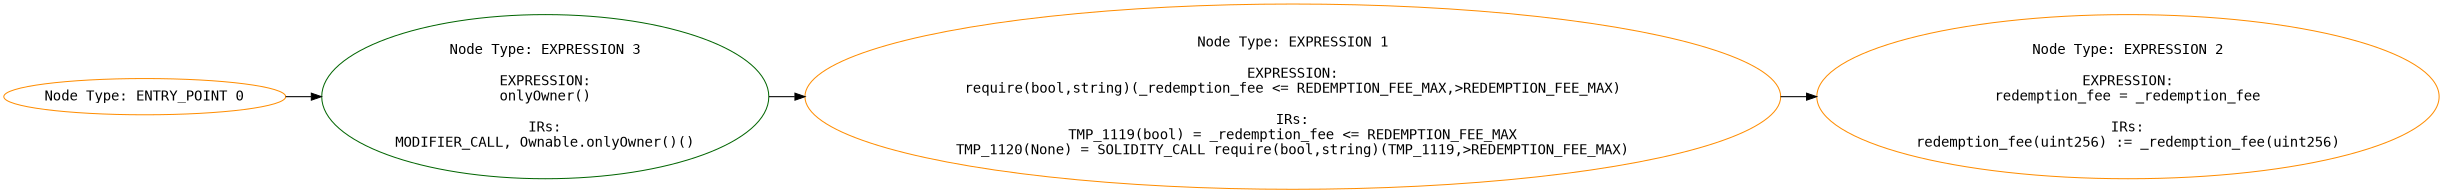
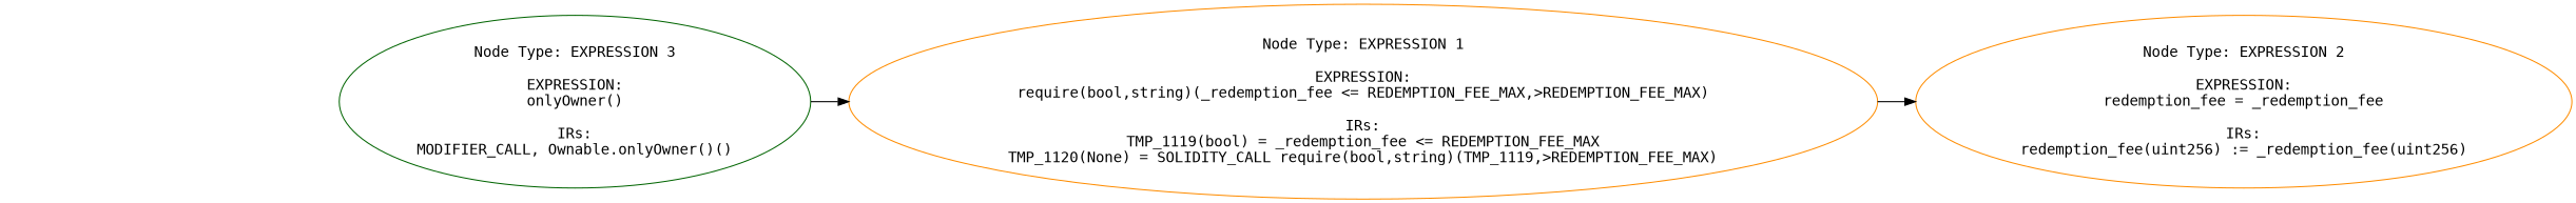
  digraph {
    rankdir=LR
    fontname="DejaVu Sans Mono"
    node [color=darkorange fontname="DejaVu Sans Mono"]
    edge [arrowhead=normal fontname="DejaVu Sans Mono"]
-   n1 [label="Node Type: ENTRY_POINT 0\n"]
    n2 [label="Node Type: EXPRESSION 3\n\nEXPRESSION:\nonlyOwner()\n\nIRs:\nMODIFIER_CALL, Ownable.onlyOwner()()" color=darkgreen]
    n3 [label="Node Type: EXPRESSION 1\n\nEXPRESSION:\nrequire(bool,string)(_redemption_fee <= REDEMPTION_FEE_MAX,>REDEMPTION_FEE_MAX)\n\nIRs:\nTMP_1119(bool) = _redemption_fee <= REDEMPTION_FEE_MAX\nTMP_1120(None) = SOLIDITY_CALL require(bool,string)(TMP_1119,>REDEMPTION_FEE_MAX)"]
    n4 [label="Node Type: EXPRESSION 2\n\nEXPRESSION:\nredemption_fee = _redemption_fee\n\nIRs:\nredemption_fee(uint256) := _redemption_fee(uint256)"]
-   n1 -> n2
    n2 -> n3
    n3 -> n4
  }
